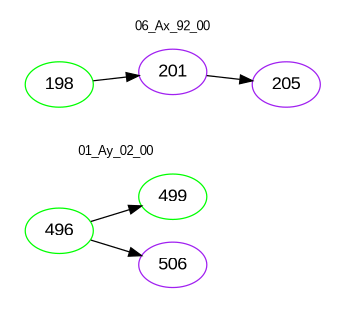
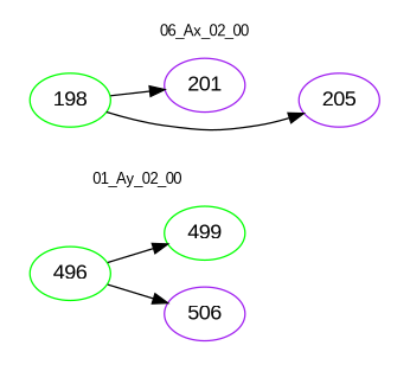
  digraph {
    fontname="Liberation Sans"
    rankdir=LR
    node [color=green fontname="Liberation Sans"]
    edge [color=black fontname="Liberation Sans"]
    n1 [label=496]
    n2 [color=purple label=506]
    n3 [label=499]
    n4 [label=198]
    n5 [color=purple label=205]
    n6 [color=purple label=201]
    subgraph cluster_1 {
      color=white
      fontsize=10
      label="01_Ay_02_00"
      n1
      n2
      n3
    }
    subgraph cluster_2 {
      color=white
      fontsize=10
-     label="06_Ax_92_00"
+     label="06_Ax_02_00"
      n4
      n5
      n6
    }
    n1 -> n2
    n1 -> n3
-   n6 -> n5
+   n4 -> n5
    n4 -> n6
  }
